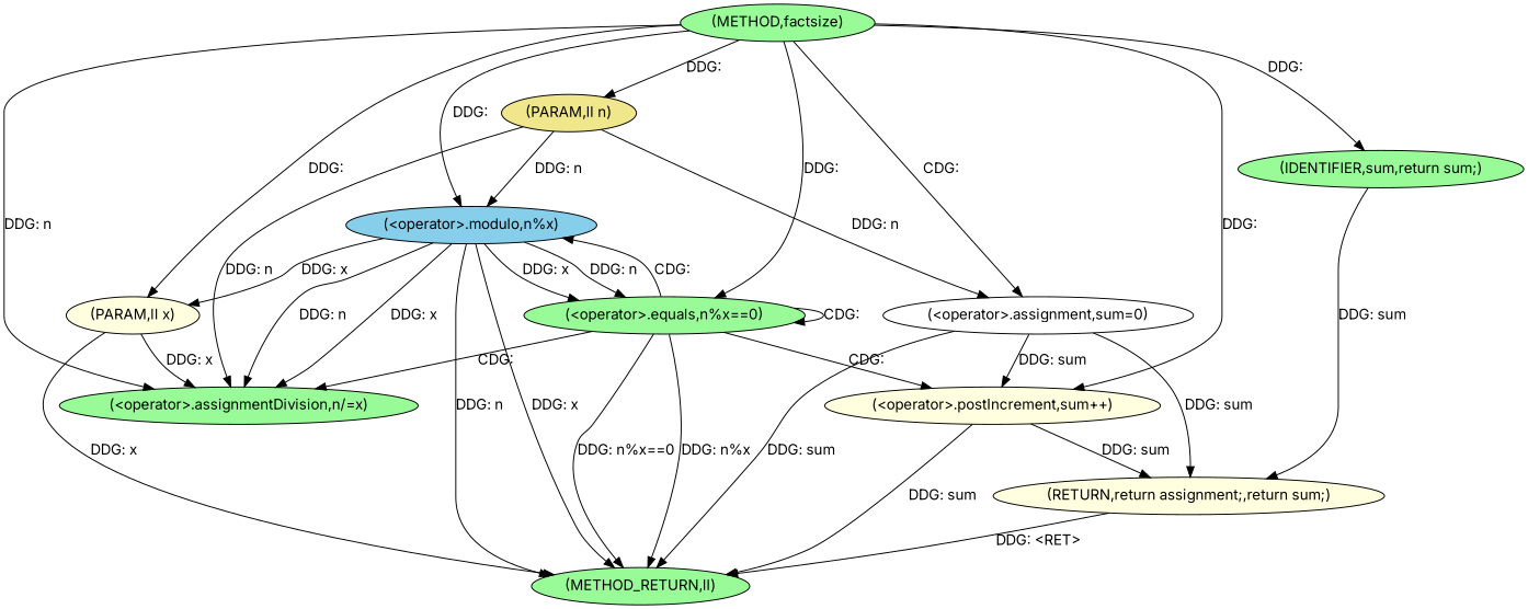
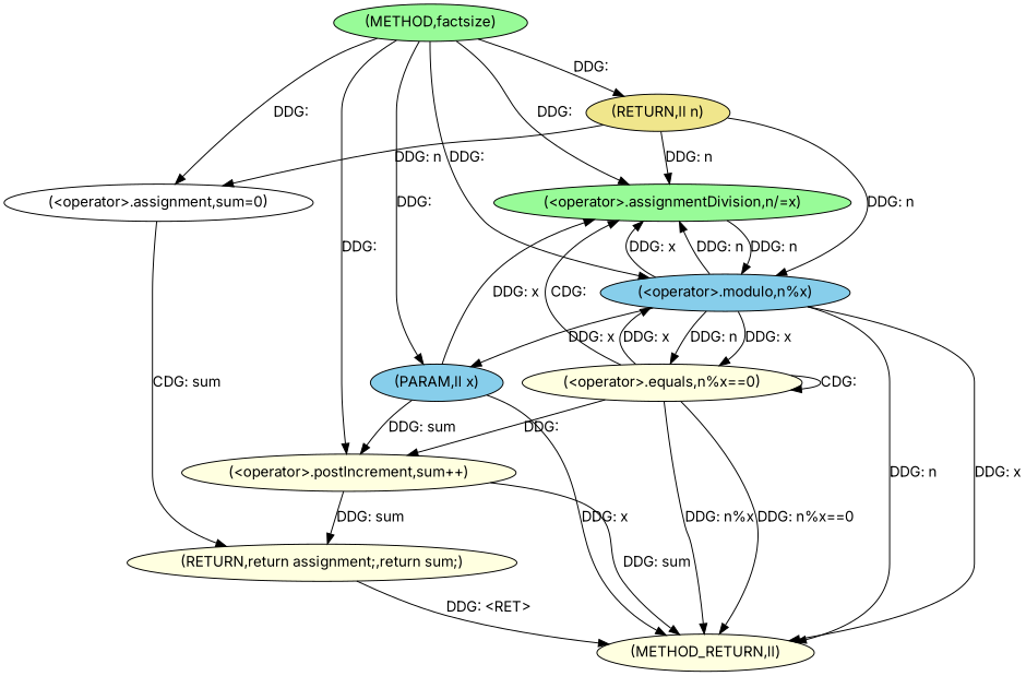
  digraph {
    fontname=Inter
    node [fillcolor=palegreen fontname=Inter style=filled]
    edge [fontname=Inter]
    n1 [label="(METHOD,factsize)"]
-   n2 [fillcolor=khaki label="(PARAM,ll n)"]
-   n3 [fillcolor=lightyellow label="(PARAM,ll x)"]
+   n2 [fillcolor=khaki label="(RETURN,ll n)"]
+   n3 [fillcolor=skyblue label="(PARAM,ll x)"]
    n4 [fillcolor=white label="(<operator>.assignment,sum=0)"]
-   n5 [label="(<operator>.equals,n%x==0)"]
-   n6 [label="(IDENTIFIER,sum,return sum;)"]
+   n5 [fillcolor=lightyellow label="(<operator>.equals,n%x==0)"]
    n7 [fillcolor=lightyellow label="(<operator>.postIncrement,sum++)"]
    n8 [label="(<operator>.assignmentDivision,n/=x)"]
    n9 [fillcolor=skyblue label="(<operator>.modulo,n%x)"]
-   n10 [label="(METHOD_RETURN,ll)"]
+   n10 [fillcolor=lightyellow label="(METHOD_RETURN,ll)"]
    n11 [fillcolor=lightyellow label="(RETURN,return assignment;,return sum;)"]
    n1 -> n2 [label="DDG: "]
    n1 -> n3 [label="DDG: "]
-   n1 -> n4 [label="CDG: "]
-   n1 -> n5 [label="DDG: "]
-   n1 -> n6 [label="DDG: "]
+   n1 -> n4 [label="DDG: "]
    n1 -> n7 [label="DDG: "]
-   n1 -> n8 [label="DDG: n"]
+   n1 -> n8 [label="DDG: "]
    n1 -> n9 [label="DDG: "]
    n2 -> n4 [label="DDG: n"]
    n2 -> n8 [label="DDG: n"]
    n2 -> n9 [label="DDG: n"]
    n3 -> n8 [label="DDG: x"]
    n3 -> n10 [label="DDG: x"]
-   n4 -> n7 [label="DDG: sum"]
-   n4 -> n10 [label="DDG: sum"]
-   n4 -> n11 [label="DDG: sum"]
+   n3 -> n7 [label="DDG: sum"]
+   n4 -> n11 [label="CDG: sum"]
    n5 -> n5 [label="CDG: "]
-   n5 -> n7 [label="CDG: "]
+   n5 -> n7 [label="DDG: "]
    n5 -> n8 [label="CDG: "]
-   n5 -> n9 [label="CDG: "]
+   n5 -> n9 [label="DDG: x"]
    n5 -> n10 [label="DDG: n%x"]
    n5 -> n10 [label="DDG: n%x==0"]
-   n6 -> n11 [label="DDG: sum"]
    n7 -> n10 [label="DDG: sum"]
    n7 -> n11 [label="DDG: sum"]
+   n8 -> n9 [label="DDG: n"]
    n9 -> n3 [label="DDG: x"]
    n9 -> n5 [label="DDG: x"]
    n9 -> n5 [label="DDG: n"]
    n9 -> n8 [label="DDG: x"]
    n9 -> n8 [label="DDG: n"]
    n9 -> n10 [label="DDG: n"]
    n9 -> n10 [label="DDG: x"]
    n11 -> n10 [label="DDG: <RET>"]
  }
